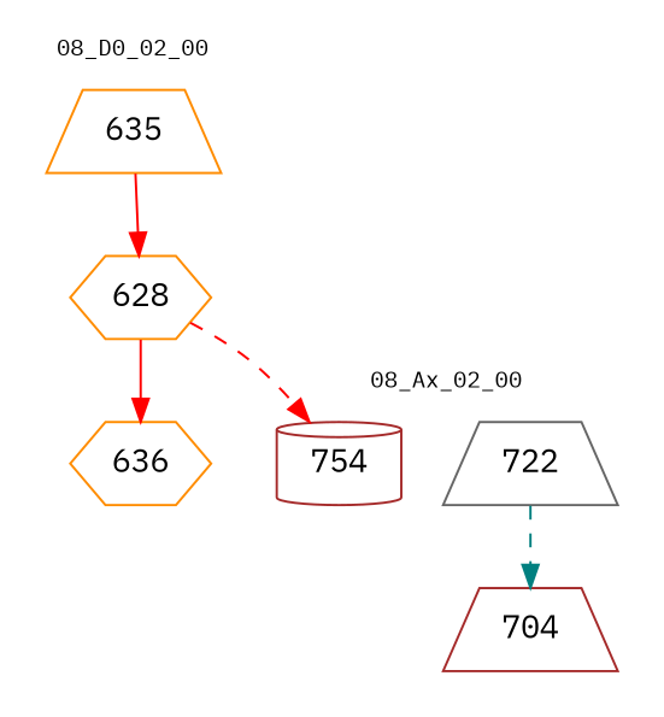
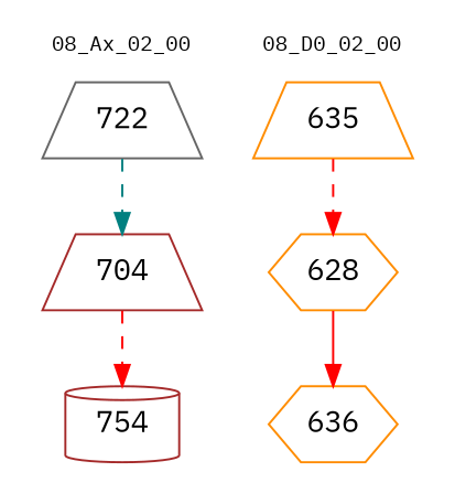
  digraph {
    fontname="IBM Plex Mono"
    node [color=darkorange fontname="IBM Plex Mono" shape=trapezium]
    edge [color=red fontname="IBM Plex Mono" style=dashed]
    n1 [color=gray40 label=722]
    n2 [color=brown label=704]
    n3 [color=brown label=754 shape=cylinder]
    n4 [label=635]
    n5 [label=628 shape=hexagon]
    n6 [label=636 shape=hexagon]
    subgraph cluster_1 {
      color=white
      fontsize=10
      label="08_Ax_02_00"
      n1
      n2
      n3
    }
    subgraph cluster_2 {
      color=white
      fontsize=10
      label="08_D0_02_00"
      n4
      n5
      n6
    }
    n1 -> n2 [color=teal]
-   n5 -> n3
-   n4 -> n5 [style=solid]
+   n2 -> n3
+   n4 -> n5
    n5 -> n6 [style=solid]
  }
